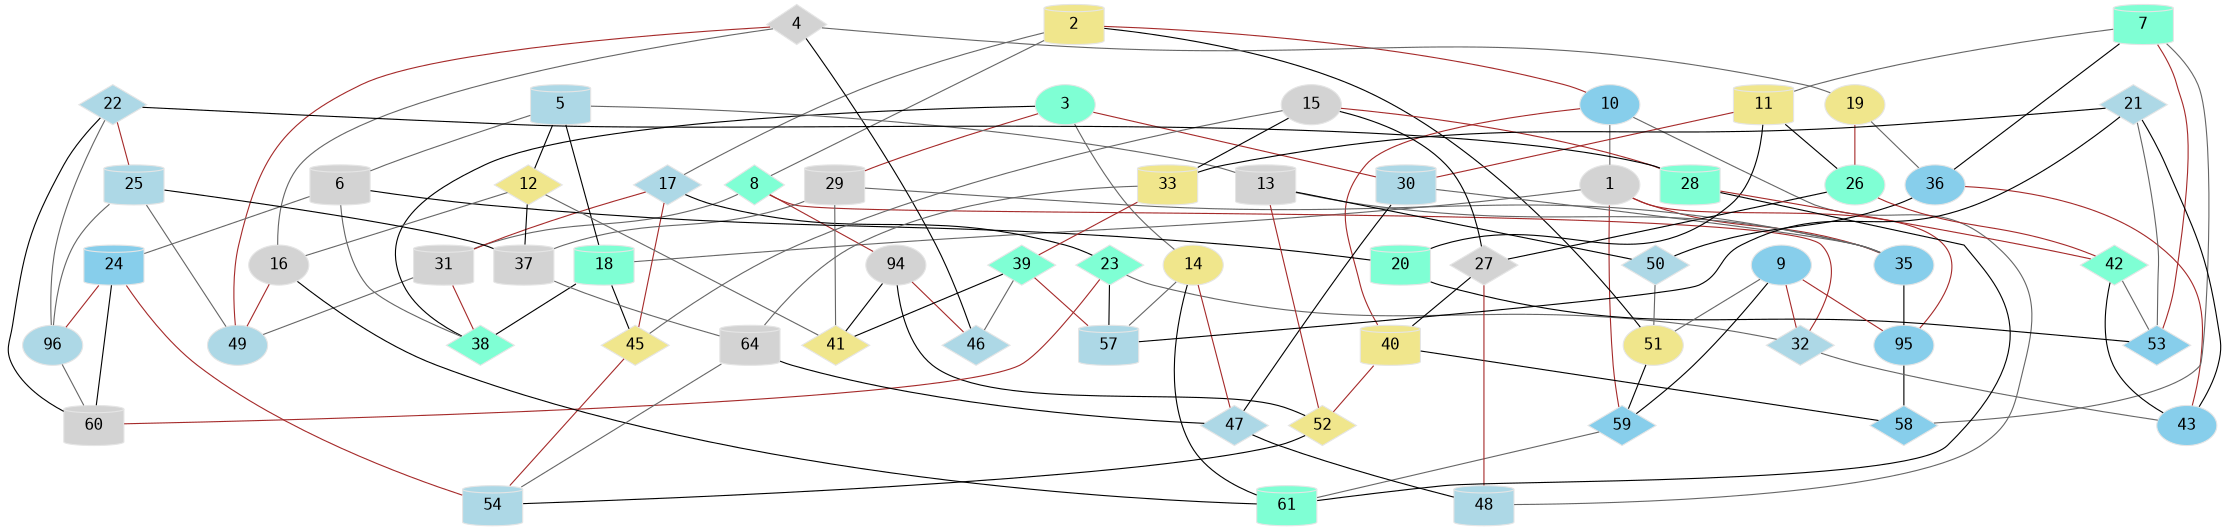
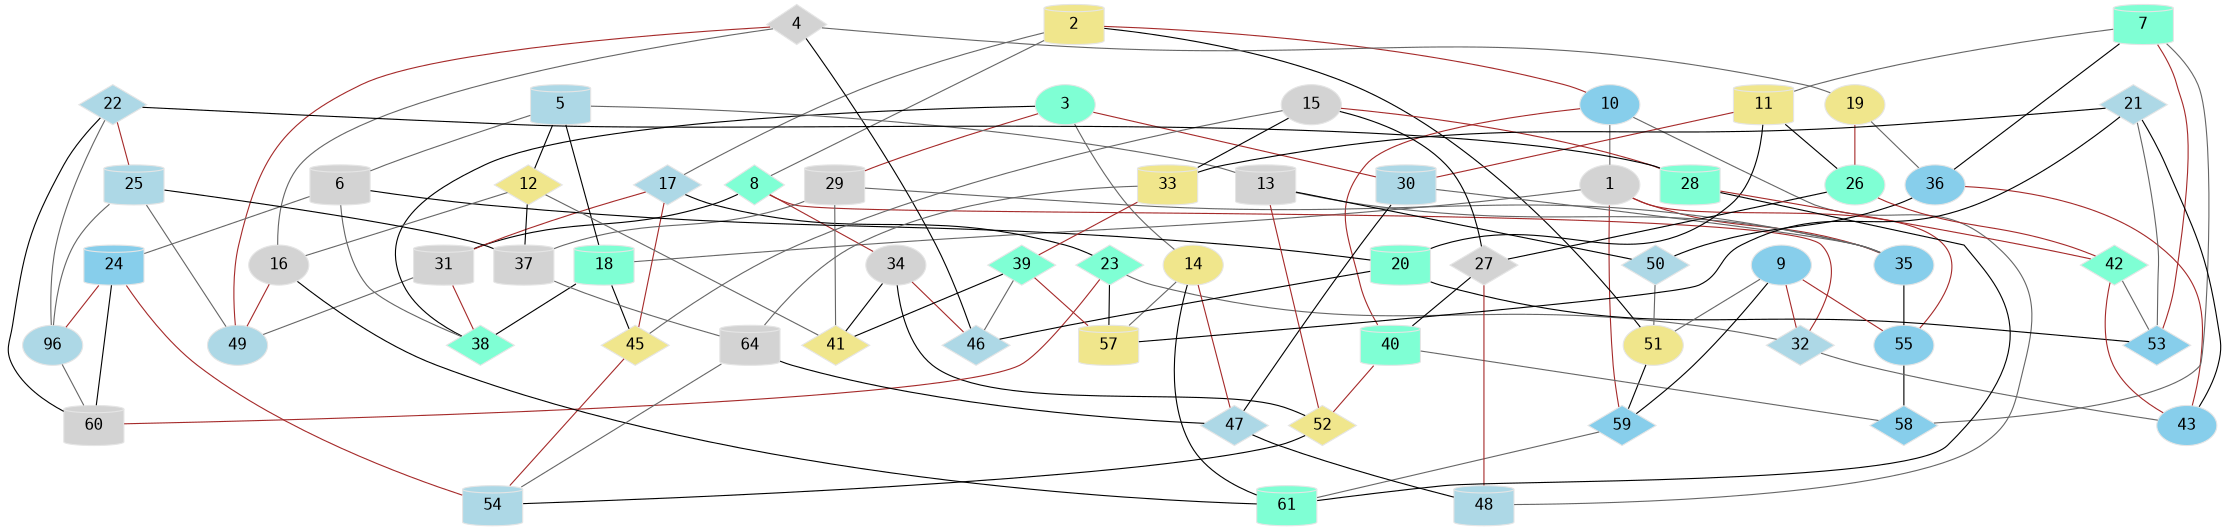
  graph {
    fontname="DejaVu Sans Mono"
    node [color=gray90 fillcolor=lightblue fontname="DejaVu Sans Mono" shape=cylinder style=filled]
    edge [color=black fontname="DejaVu Sans Mono"]
    1 [fillcolor=lightgrey shape=ellipse]
    18 [fillcolor=aquamarine]
    35 [fillcolor=skyblue shape=ellipse]
-   55 [fillcolor=skyblue shape=ellipse label=95]
+   55 [fillcolor=skyblue shape=ellipse]
    59 [fillcolor=skyblue shape=diamond]
    38 [fillcolor=aquamarine shape=diamond]
    45 [fillcolor=khaki shape=diamond]
    58 [fillcolor=skyblue shape=diamond]
    61 [fillcolor=aquamarine]
    2 [fillcolor=khaki]
    8 [fillcolor=aquamarine shape=diamond]
    10 [fillcolor=skyblue shape=ellipse]
    17 [shape=diamond]
    51 [fillcolor=khaki shape=ellipse]
    31 [fillcolor=lightgrey]
    32 [shape=diamond]
-   34 [fillcolor=lightgrey shape=ellipse label=94]
-   40 [fillcolor=khaki]
+   34 [fillcolor=lightgrey shape=ellipse]
+   40 [fillcolor=aquamarine]
    48
    23 [fillcolor=aquamarine shape=diamond]
    3 [fillcolor=aquamarine shape=ellipse]
    14 [fillcolor=khaki shape=ellipse]
    29 [fillcolor=lightgrey]
    30
    47 [shape=diamond]
-   57
+   57 [fillcolor=khaki]
    37 [fillcolor=lightgrey]
    41 [fillcolor=khaki shape=diamond]
    4 [fillcolor=lightgrey shape=diamond]
    16 [fillcolor=lightgrey shape=ellipse]
    19 [fillcolor=khaki shape=ellipse]
    46 [shape=diamond]
    49 [shape=ellipse]
    36 [fillcolor=skyblue shape=ellipse]
    26 [fillcolor=aquamarine shape=ellipse]
    5
    6 [fillcolor=lightgrey]
    12 [fillcolor=khaki shape=diamond]
    13 [fillcolor=lightgrey]
    20 [fillcolor=aquamarine]
    24 [fillcolor=skyblue]
    50 [shape=diamond]
    52 [fillcolor=khaki shape=diamond]
    53 [fillcolor=skyblue shape=diamond]
    n45 [label=96 shape=ellipse]
    60 [fillcolor=lightgrey]
    54
    7 [fillcolor=aquamarine]
    11 [fillcolor=khaki]
    43 [fillcolor=skyblue shape=ellipse]
    9 [fillcolor=skyblue shape=ellipse]
    27 [fillcolor=lightgrey shape=diamond]
    42 [fillcolor=aquamarine shape=diamond]
    n54 [fillcolor=lightgrey label=64]
    15 [fillcolor=lightgrey shape=ellipse]
    28 [fillcolor=aquamarine]
    33 [fillcolor=khaki]
    39 [fillcolor=aquamarine shape=diamond]
    21 [shape=diamond]
    22 [shape=diamond]
    25
    1 -- 18 [color=gray40]
    1 -- 35 [color=brown]
    1 -- 55 [color=brown]
    1 -- 59 [color=brown]
    18 -- 38
    18 -- 45
    35 -- 55
    55 -- 58
    59 -- 61 [color=gray40]
    45 -- 54 [color=brown]
    2 -- 8 [color=gray40]
    2 -- 10 [color=brown]
    2 -- 17 [color=gray40]
    2 -- 51
-   8 -- 31 [color=gray40]
+   8 -- 31
    8 -- 32 [color=brown]
    8 -- 34 [color=brown]
    10 -- 1 [color=gray40]
    10 -- 40 [color=brown]
    10 -- 48 [color=gray40]
    17 -- 45 [color=brown]
    17 -- 31 [color=brown]
    17 -- 23
    51 -- 59
    31 -- 38 [color=brown]
    31 -- 49 [color=gray40]
    32 -- 43 [color=gray40]
    34 -- 41
    34 -- 46 [color=brown]
    34 -- 52
-   40 -- 58
+   40 -- 58 [color=gray40]
    40 -- 52 [color=brown]
    23 -- 32 [color=gray40]
    23 -- 57
    23 -- 60 [color=brown]
    3 -- 38
    3 -- 14 [color=gray40]
    3 -- 29 [color=brown]
    3 -- 30 [color=brown]
    14 -- 61
    14 -- 47 [color=brown]
    14 -- 57 [color=gray40]
    29 -- 35 [color=gray40]
    29 -- 37 [color=gray40]
    29 -- 41 [color=gray40]
    30 -- 35 [color=gray40]
    30 -- 47
    47 -- 48
    37 -- n54 [color=gray40]
    4 -- 16 [color=gray40]
    4 -- 19 [color=gray40]
    4 -- 46
    4 -- 49 [color=brown]
    16 -- 61
    16 -- 49 [color=brown]
    19 -- 36 [color=gray40]
    19 -- 26 [color=brown]
    36 -- 50
    36 -- 43 [color=brown]
    26 -- 27
    26 -- 42 [color=brown]
    5 -- 18
    5 -- 6 [color=gray40]
    5 -- 12
    5 -- 13 [color=gray40]
    6 -- 38 [color=gray40]
    6 -- 20
    6 -- 24 [color=gray40]
    12 -- 37
    12 -- 41 [color=gray40]
    12 -- 16 [color=gray40]
    13 -- 35 [color=gray40]
    13 -- 50
    13 -- 52 [color=brown]
+   20 -- 46
    20 -- 53
    24 -- n45 [color=brown]
    24 -- 60
    24 -- 54 [color=brown]
    50 -- 51 [color=gray40]
    52 -- 54
    n45 -- 60 [color=gray40]
    7 -- 58 [color=gray40]
    7 -- 36
    7 -- 53 [color=brown]
    7 -- 11 [color=gray40]
    11 -- 30 [color=brown]
    11 -- 26
    11 -- 20
    9 -- 55 [color=brown]
    9 -- 59
    9 -- 51 [color=gray40]
    9 -- 32 [color=brown]
    27 -- 40
    27 -- 48 [color=brown]
    42 -- 53 [color=gray40]
-   42 -- 43
+   42 -- 43 [color=brown]
    n54 -- 47
    n54 -- 54 [color=gray40]
    15 -- 45 [color=gray40]
    15 -- 27
    15 -- 28 [color=brown]
    15 -- 33
    28 -- 61
    28 -- 42 [color=brown]
    33 -- n54 [color=gray40]
    33 -- 39 [color=brown]
    39 -- 57 [color=brown]
    39 -- 41
    39 -- 46 [color=gray40]
    21 -- 57
    21 -- 53 [color=gray40]
    21 -- 43
    21 -- 33
    22 -- n45 [color=gray40]
    22 -- 60
    22 -- 28
    22 -- 25 [color=brown]
    25 -- 37
    25 -- 49 [color=gray40]
    25 -- n45 [color=gray40]
  }
